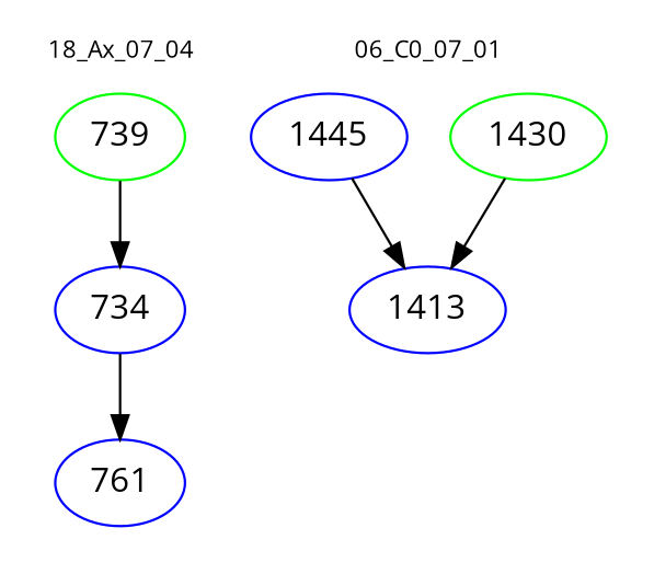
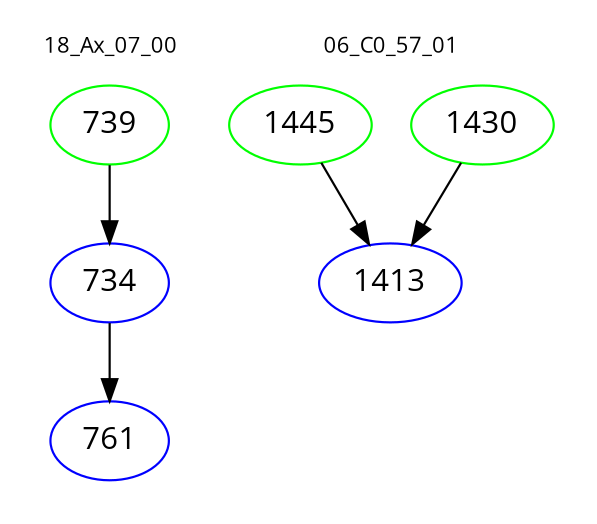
  digraph {
    fontname="Open Sans"
    node [color=green fontname="Open Sans"]
    edge [color=black fontname="Open Sans"]
    n1 [label=739]
    n2 [color=blue label=734]
    n3 [color=blue label=761]
    n4 [label=1430]
    n5 [color=blue label=1413]
-   n6 [color=blue label=1445]
+   n6 [label=1445]
    subgraph cluster_1 {
      color=white
      fontsize=10
-     label="18_Ax_07_04"
+     label="18_Ax_07_00"
      n1
      n2
      n3
    }
    subgraph cluster_2 {
      color=white
      fontsize=10
-     label="06_C0_07_01"
+     label="06_C0_57_01"
      n4
      n5
      n6
    }
    n1 -> n2
    n2 -> n3
    n4 -> n5
    n6 -> n5
  }
